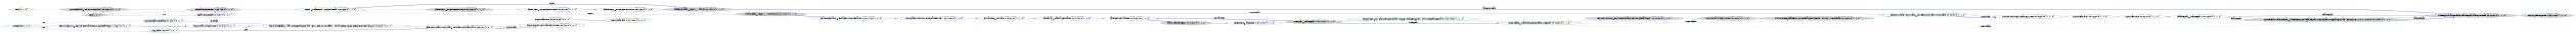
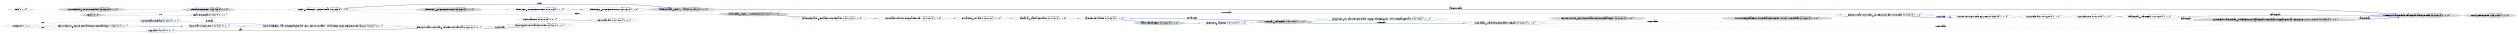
  digraph {
    rankdir=LR
    node [color=purple fillcolor=white shape=ellipse style=filled]
    edge [arrowhead=dot color=blue style=solid]
    n1 [label="FileOutputStream outputStream = new FileOutputStream(path)@@@8@@@['0', '0', '1']"]
    n2 [color=darkgreen label="keyStore.store(outputStream,PASSWORD)@@@9@@@['0', '0', '1']"]
    n3 [color=darkgreen label="outputStream.flush()@@@10@@@['0', '0', '1']"]
    n4 [color=darkgreen label="trustStore.store(outputStream,PASSWORD)@@@25@@@['1', '1', '0']"]
    n5 [color=darkgreen label="outputStream.flush()@@@26@@@['1', '1', '0']"]
    n6 [label="outputStream.close()@@@27@@@['1', '1', '0']"]
    n7 [color=teal label="defaultKeyPair = createKeyPair()@@@28@@@['1', '1', '0']"]
    n8 [color=teal label="clientPortQp2 = PortAssignment.unique()@@@7@@@['1', '1', '0']"]
    n9 [color=darkgreen label="clientPortQp3 = PortAssignment.unique()@@@8@@@['1', '1', '0']"]
    n10 [fillcolor=lightgrey label="validKeystorePath = tmpDir + \"/valid.jks\"@@@9@@@['1', '1', '0']"]
    n11 [label="certEndTime = cal.getTime()@@@17@@@['1', '1', '0']"]
    n12 [color=darkgreen fillcolor=lightgrey label="rootKeyPair = createKeyPair()@@@18@@@['1', '1', '0']"]
    n13 [label="cal.setTime(certStartTime)@@@15@@@['1', '1', '0']"]
    n14 [color=teal label="contentSigner = new JcaContentSignerBuilder(\"SHA256WithRSAEncryption\").build(rootKeyPair.getPrivate())@@@19@@@['1', '1', '0']"]
    n15 [color=darkgreen label="rootCertificate = createSelfSignedCertifcate(rootKeyPair)@@@20@@@['1', '1', '0']"]
    n16 [label="outputStream.close()@@@11@@@['0', '0', '1']"]
    n17 [label="Calendar cal = Calendar.getInstance()@@@14@@@['1', '1', '0']"]
    n18 [color=teal fillcolor=lightgrey label="cal.add(Calendar.YEAR,1)@@@16@@@['1', '1', '0']"]
    n19 [color=teal fillcolor=lightgrey label="setSSLSystemProperties()@@@31@@@['1', '1', '0']"]
    n20 [label="keyStore.setKeyEntry(\"alias\",entityKeyPair.getPrivate(),PASSWORD,new Certificate((((edu.fdu.CPPDG.tinypdg.pe.ExpressionInfo@3f4882)@@@5@@@['0', '0', '1']"]
    n21 [fillcolor=lightgrey label="quorumX509Util = new QuorumX509Util()@@@3@@@['0', '1', '0']"]
    n22 [fillcolor=lightgrey label="ClientBase.setupTestEnv()@@@4@@@['1', '1', '0']"]
    n23 [color=darkgreen label="tmpDir = createTmpDir().getAbsolutePath()@@@5@@@['1', '1', '0']"]
    n24 [color=darkgreen fillcolor=lightgrey label="clientPortQp1 = PortAssignment.unique()@@@6@@@['1', '1', '0']"]
    n25 [color=teal fillcolor=lightgrey label="X509Certificate validCertificate = buildEndEntityCert(defaultKeyPair,rootCertificate,rootKeyPair.getPrivate(),HOSTNAME,\"127.0.0.1\",null,null)@@@29@@@['1', '1', '0']"]
    n26 [fillcolor=lightgrey label="writeKeystore(validCertificate,defaultKeyPair,validKeystorePath)@@@30@@@['1', '1', '0']"]
    n27 [color=darkgreen fillcolor=lightgrey label="truststorePath = tmpDir + \"/truststore.jks\"@@@10@@@['1', '1', '0']"]
    n28 [color=teal label="FileOutputStream outputStream = new FileOutputStream(truststorePath)@@@24@@@['1', '1', '0']"]
    n29 [color=darkgreen label="quorumConfiguration = generateQuorumConfiguration()@@@11@@@['1', '1', '0']"]
    n30 [label="Security.addProvider(new BouncyCastleProvider())@@@12@@@['1', '1', '0']"]
    n31 [color=teal label="certStartTime = new Date()@@@13@@@['1', '1', '0']"]
    n32 [fillcolor=lightgrey label="KeyStore trustStore = KeyStore.getInstance(KeyStore.getDefaultType())@@@21@@@['1', '1', '0']"]
    n33 [color=teal fillcolor=lightgrey label="trustStore.setCertificateEntry(rootCertificate.getSubjectDN().toString(),rootCertificate)@@@23@@@['1', '1', '0']"]
    n34 [label="KeyStore keyStore = KeyStore.getInstance(KeyStore.getDefaultType())@@@3@@@['0', '0', '1']"]
    n35 [label="keyStore.load(null,PASSWORD)@@@4@@@['0', '0', '1']"]
    n36 [color=teal label="String path@@@2@@@['0', '0', '1']" shape=box]
    n37 [color=darkgreen label="setup['0', '1', '0']" shape=diamond]
-   n38 [color=teal fillcolor=lightgrey label="trustStore.load(null,PASSWORD)@@@22@@@['1', '1', '0']"]
    n39 [color=darkgreen fillcolor=lightgrey label="setup['1', '0', '0']" shape=diamond]
    n40 [label="KeyPair entityKeyPair@@@2@@@['0', '0', '1']" shape=box]
    n41 [color=teal label="X509Certificate certificate@@@2@@@['0', '0', '1']" shape=box]
    n42 [color=teal label="writeKeystore['0', '0', '1']" shape=diamond]
    n1 -> n2 [arrowhead=onormal color=gray40]
    n1 -> n2 [color=darkgreen label=outputStream style=bold]
    n2 -> n3 [arrowhead=onormal color=darkgreen style=dashed]
    n4 -> n5 [arrowhead=onormal]
    n5 -> n6 [arrowhead=onormal]
    n6 -> n7 [arrowhead=onormal style=bold]
    n7 -> n25 [arrowhead=onormal label=defaultKeyPair style=dashed]
    n7 -> n25 [arrowhead=onormal color=gray40]
    n7 -> n26 [color=gray40 label=defaultKeyPair style=bold]
    n8 -> n9 [color=darkgreen style=bold]
    n9 -> n10 [color=gray40 style=bold]
    n10 -> n26 [arrowhead=onormal label=validKeystorePath style=bold]
    n10 -> n27 [color=darkgreen style=dashed]
    n11 -> n12 [arrowhead=onormal color=gray40]
    n12 -> n13 [arrowhead=onormal label=certStartTime style=bold]
    n12 -> n14
    n12 -> n15 [color=darkgreen label=rootKeyPair style=bold]
    n13 -> n18 [arrowhead=onormal style=bold]
    n14 -> n15 [arrowhead=onormal color=gray40]
    n15 -> n25 [color=darkgreen label=rootCertificate style=dashed]
    n15 -> n32 [color=gray40]
    n15 -> n33 [color=darkgreen label=rootCertificate style=dashed]
    n16 -> n3 [arrowhead=onormal color=darkgreen style=bold]
    n17 -> n13 [style=dashed]
    n18 -> n11 [color=gray40 style=bold]
    n20 -> n1 [arrowhead=onormal color=darkgreen style=dashed]
    n21 -> n22 [color=gray40]
    n22 -> n23 [arrowhead=onormal style=dashed]
    n23 -> n10 [label=tmpDir style=bold]
    n23 -> n24 [arrowhead=onormal color=darkgreen style=dashed]
    n23 -> n27 [arrowhead=onormal label=tmpDir style=dashed]
    n24 -> n8 [color=gray40 style=dashed]
    n25 -> n26 [arrowhead=onormal color=darkgreen]
    n25 -> n26 [label=validCertificate style=bold]
    n26 -> n19 [arrowhead=onormal color=gray40]
    n27 -> n28 [color=gray40 label=truststorePath]
    n27 -> n29 [arrowhead=onormal style=bold]
    n28 -> n4 [label=outputStream style=bold]
    n28 -> n4 [color=darkgreen style=dashed]
    n29 -> n30
    n30 -> n31 [style=dashed]
    n31 -> n17 [color=gray40 style=bold]
-   n32 -> n38 [color=gray40 style=dashed]
    n33 -> n28 [color=darkgreen style=dashed]
    n34 -> n35 [style=bold]
    n35 -> n20
    n36 -> n1 [arrowhead=onormal color=darkgreen label=path style=bold]
    n37 -> n21 [color=gray40 style=dashed]
-   n38 -> n33 [color=darkgreen]
    n39 -> n22 [color=gray40]
    n39 -> n40 [arrowhead=onormal color=gray40 label=true]
    n41 -> n20 [arrowhead=onormal label=certificate]
    n42 -> n34 [arrowhead=onormal]
    n42 -> n36 [arrowhead=onormal color=gray40 label=true]
    n42 -> n41 [label=true style=dashed]
  }
